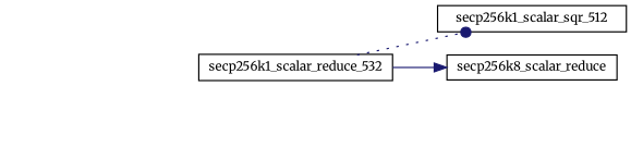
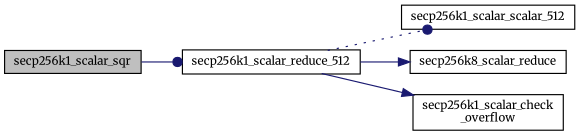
  digraph {
    fontname=Merriweather
    rankdir=LR
    node [color=black fillcolor=white fontname=Merriweather fontsize=10 shape=record style=filled]
    edge [arrowhead=dot color=midnightblue fontname=Merriweather fontsize=10 labelfontname=Helvetica labelfontsize=10 style=solid]
-   n2 [height=0.2 label=secp256k1_scalar_reduce_532 width=0.4]
-   n3 [height=0.2 label=secp256k1_scalar_sqr_512 width=0.4]
+   n1 [fillcolor=grey75 fontcolor=black height=0.2 label=secp256k1_scalar_sqr width=0.4]
+   n2 [height=0.2 label=secp256k1_scalar_reduce_512 width=0.4]
+   n3 [height=0.2 label=secp256k1_scalar_scalar_512 width=0.4]
    n4 [height=0.2 label=secp256k8_scalar_reduce width=0.4]
+   n5 [height=0.2 label="secp256k1_scalar_check\l_overflow" width=0.4]
+   n1 -> n2
    n2 -> n3 [style=dotted]
    n2 -> n4 [arrowhead=normal]
+   n2 -> n5 [arrowhead=normal]
  }
